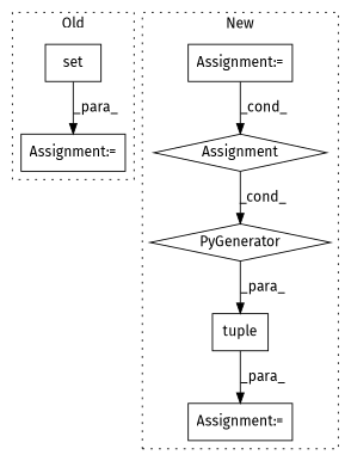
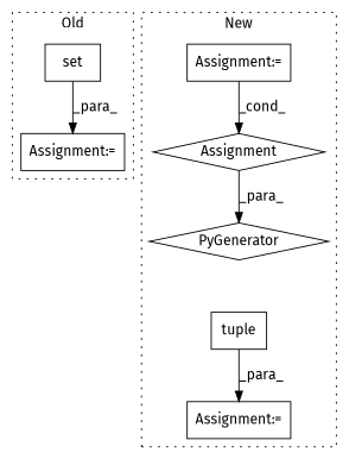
  digraph {
    fontname="Fira Sans"
    node [a=7 fontname="Fira Sans" l=1 s=2012 shape=box]
    edge [fontname="Fira Sans"]
    n1 [a=32 l=5 label=set s=1998]
    n2 [label="Assignment:=" s=2834]
    n3 [a=32 l="15,-3" label=tuple s="1891,2046"]
    n4 [label="Assignment:=" s=1890]
    n5 [l=28 label="Assignment:="]
    n6 [a=107 l=140 label=PyGenerator s=1906 shape=diamond]
    n7 [a=113 l=28 label=Assignment shape=diamond]
    subgraph cluster_1 {
      label=Old
      style=dotted
      n1
      n2
    }
    subgraph cluster_2 {
      label=New
      style=dotted
      n3
      n4
      n5
      n6
      n7
    }
    n1 -> n2 [label=_para_]
    n3 -> n4 [label=_para_]
    n5 -> n7 [label=_cond_]
-   n6 -> n3 [label=_para_]
-   n7 -> n6 [label=_cond_]
+   n7 -> n6 [label=_para_]
  }
